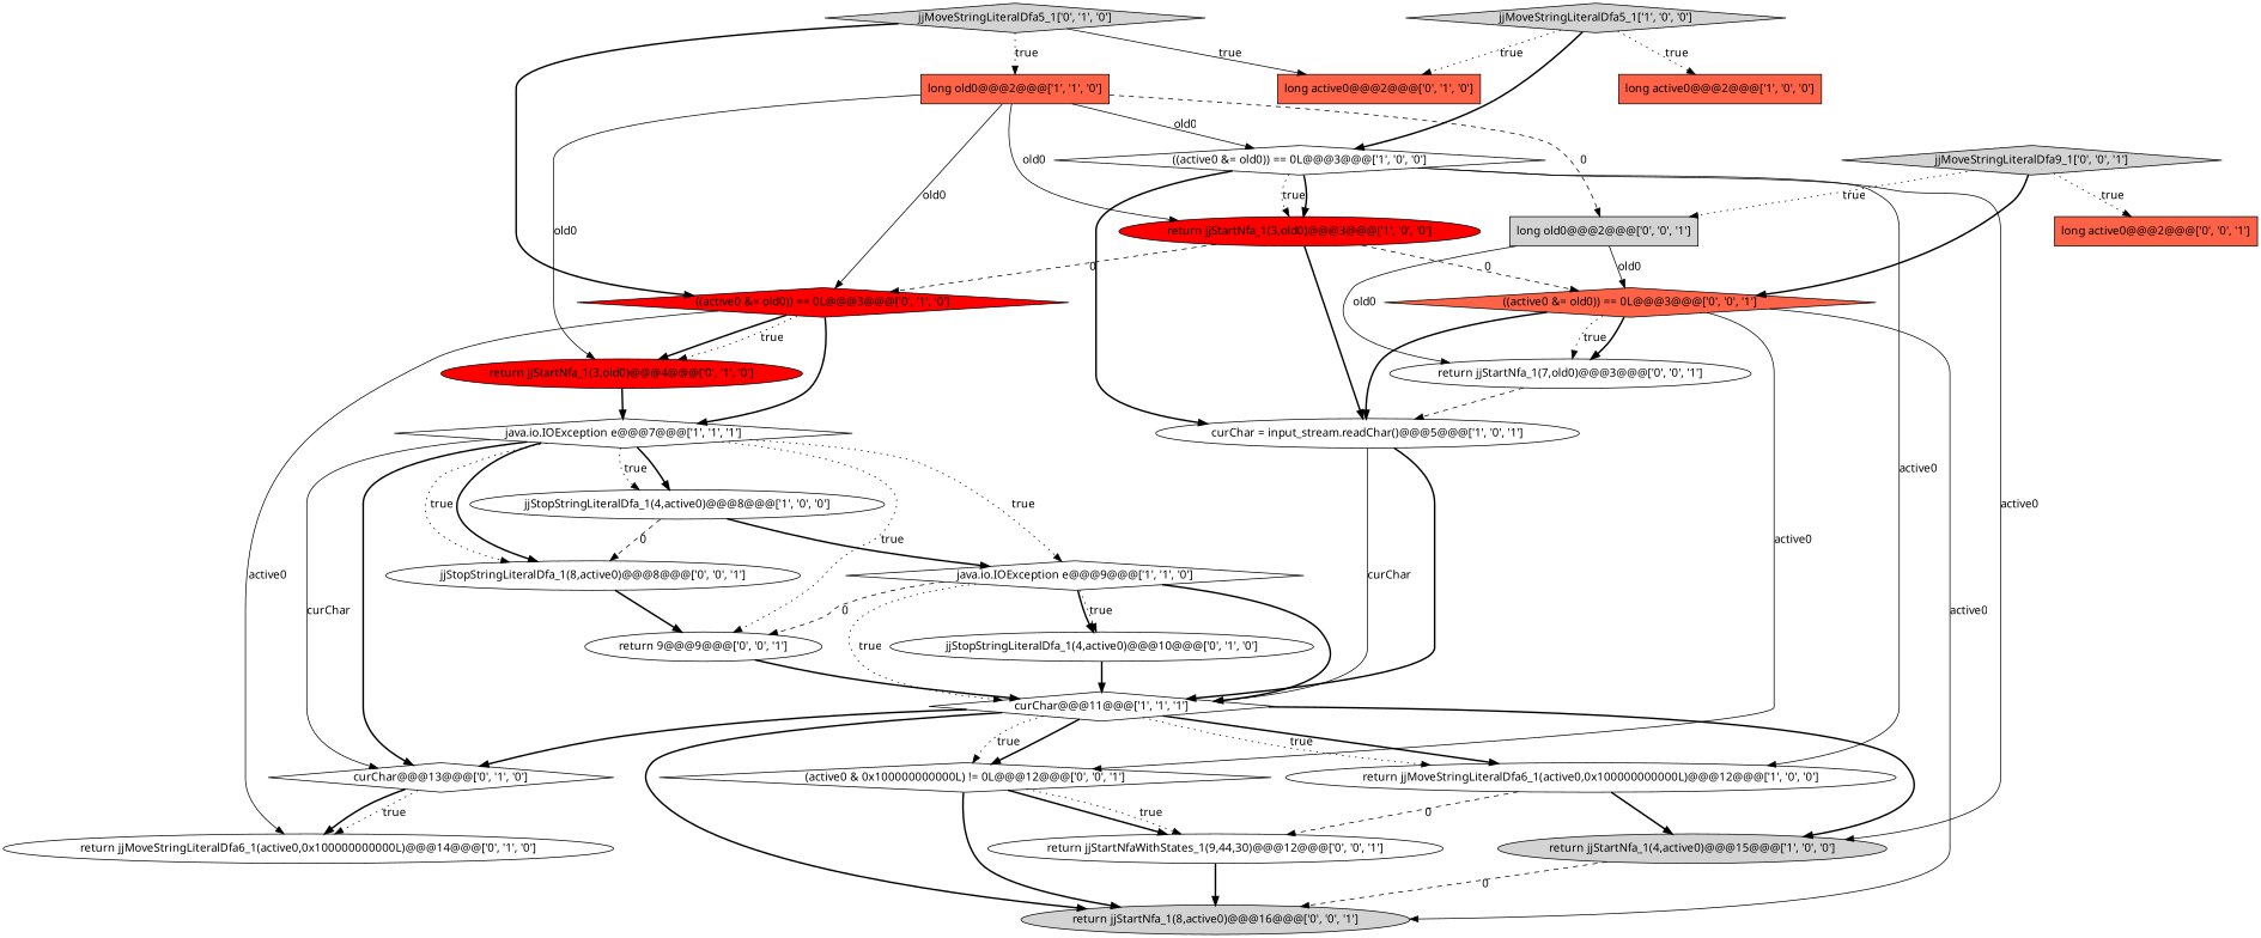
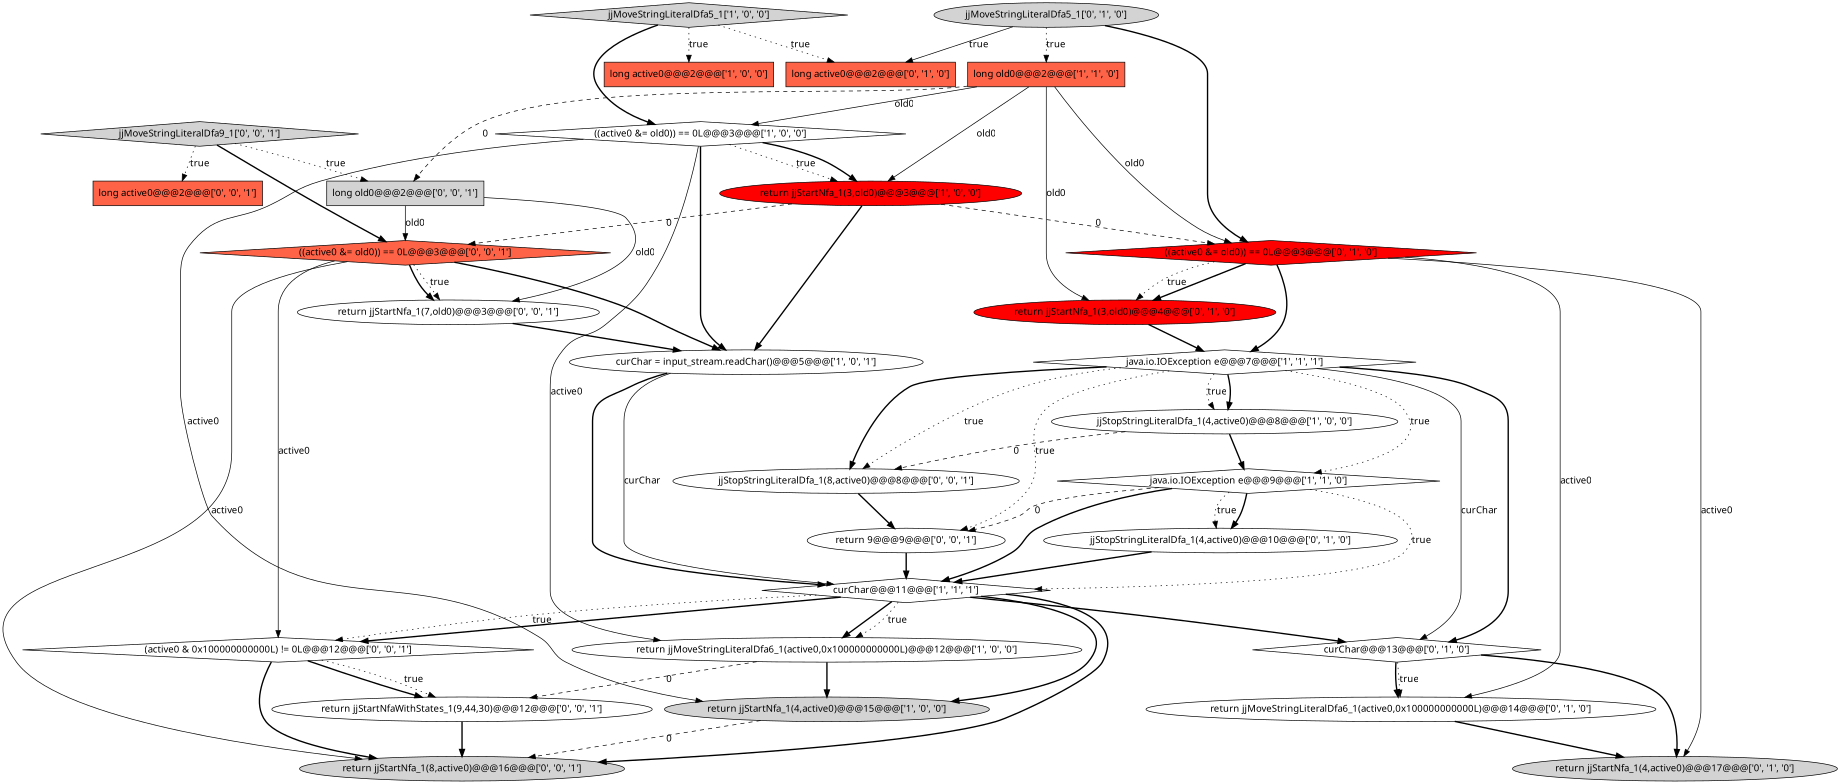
  digraph {
    fontname="Noto Sans"
    node [fillcolor=white fontname="Noto Sans" shape=ellipse style=filled]
    edge [fontname="Noto Sans" style=bold]
    n1 [label="jjStopStringLiteralDfa_1(8,active0)@@@8@@@['0', '0', '1']"]
    n2 [label="return 9@@@9@@@['0', '0', '1']"]
    n3 [label="curChar@@@11@@@['1', '1', '1']" shape=diamond]
    n4 [fillcolor=red label="return jjStartNfa_1(3,old0)@@@4@@@['0', '1', '0']"]
    n5 [label="java.io.IOException e@@@7@@@['1', '1', '1']" shape=diamond]
    n6 [label="java.io.IOException e@@@9@@@['1', '1', '0']" shape=diamond]
    n7 [label="jjStopStringLiteralDfa_1(4,active0)@@@8@@@['1', '0', '0']"]
    n8 [label="curChar@@@13@@@['0', '1', '0']" shape=diamond]
    n9 [label="return jjStartNfa_1(7,old0)@@@3@@@['0', '0', '1']"]
    n10 [label="curChar = input_stream.readChar()@@@5@@@['1', '0', '1']"]
    n11 [fillcolor=tomato label="long old0@@@2@@@['1', '1', '0']" shape=box]
    n12 [fillcolor=red label="((active0 &= old0)) == 0L@@@3@@@['0', '1', '0']" shape=diamond]
    n13 [fillcolor=red label="return jjStartNfa_1(3,old0)@@@3@@@['1', '0', '0']"]
    n14 [label="((active0 &= old0)) == 0L@@@3@@@['1', '0', '0']" shape=diamond]
    n15 [fillcolor=lightgray label="long old0@@@2@@@['0', '0', '1']" shape=box]
+   n16 [fillcolor=lightgray label="return jjStartNfa_1(4,active0)@@@17@@@['0', '1', '0']"]
    n17 [label="return jjMoveStringLiteralDfa6_1(active0,0x100000000000L)@@@14@@@['0', '1', '0']"]
    n18 [fillcolor=tomato label="((active0 &= old0)) == 0L@@@3@@@['0', '0', '1']" shape=diamond]
    n19 [fillcolor=lightgray label="return jjStartNfa_1(4,active0)@@@15@@@['1', '0', '0']"]
    n20 [label="return jjMoveStringLiteralDfa6_1(active0,0x100000000000L)@@@12@@@['1', '0', '0']"]
    n21 [fillcolor=lightgray label="return jjStartNfa_1(8,active0)@@@16@@@['0', '0', '1']"]
    n22 [fillcolor=tomato label="long active0@@@2@@@['0', '0', '1']" shape=box]
    n23 [label="jjStopStringLiteralDfa_1(4,active0)@@@10@@@['0', '1', '0']"]
    n24 [label="(active0 & 0x100000000000L) != 0L@@@12@@@['0', '0', '1']" shape=diamond]
    n25 [fillcolor=tomato label="long active0@@@2@@@['0', '1', '0']" shape=box]
    n26 [fillcolor=tomato label="long active0@@@2@@@['1', '0', '0']" shape=box]
    n27 [label="return jjStartNfaWithStates_1(9,44,30)@@@12@@@['0', '0', '1']"]
-   n28 [fillcolor=lightgray label="jjMoveStringLiteralDfa5_1['0', '1', '0']" shape=diamond]
+   n28 [fillcolor=lightgray label="jjMoveStringLiteralDfa5_1['0', '1', '0']"]
    n29 [fillcolor=lightgray label="jjMoveStringLiteralDfa9_1['0', '0', '1']" shape=diamond]
    n30 [fillcolor=lightgray label="jjMoveStringLiteralDfa5_1['1', '0', '0']" shape=diamond]
    n1 -> n2
    n2 -> n3
    n3 -> n8
    n3 -> n19
    n3 -> n20
    n3 -> n20 [label=true style=dotted]
    n3 -> n21
    n3 -> n24
    n3 -> n24 [label=true style=dotted]
    n4 -> n5
    n5 -> n1
    n5 -> n1 [label=true style=dotted]
    n5 -> n2 [label=true style=dotted]
    n5 -> n6 [label=true style=dotted]
    n5 -> n7
    n5 -> n7 [label=true style=dotted]
    n5 -> n8
    n5 -> n8 [label=curChar style=solid]
    n6 -> n2 [label=0 style=dashed]
    n6 -> n3 [label=true style=dotted]
    n6 -> n3
    n6 -> n23
    n6 -> n23 [label=true style=dotted]
    n7 -> n1 [label=0 style=dashed]
    n7 -> n6
+   n8 -> n16
    n8 -> n17 [label=true style=dotted]
    n8 -> n17
-   n9 -> n10 [style=dashed]
+   n9 -> n10
    n10 -> n3 [label=curChar style=solid]
    n10 -> n3
    n11 -> n4 [label=old0 style=solid]
    n11 -> n12 [label=old0 style=solid]
    n11 -> n13 [label=old0 style=solid]
    n11 -> n14 [label=old0 style=solid]
    n11 -> n15 [label=0 style=dashed]
    n12 -> n4
    n12 -> n4 [label=true style=dotted]
    n12 -> n5
+   n12 -> n16 [label=active0 style=solid]
    n12 -> n17 [label=active0 style=solid]
    n13 -> n10
    n13 -> n12 [label=0 style=dashed]
    n13 -> n18 [label=0 style=dashed]
    n14 -> n10
    n14 -> n13 [label=true style=dotted]
    n14 -> n13
    n14 -> n19 [label=active0 style=solid]
    n14 -> n20 [label=active0 style=solid]
    n15 -> n9 [label=old0 style=solid]
    n15 -> n18 [label=old0 style=solid]
+   n17 -> n16
    n18 -> n9 [label=true style=dotted]
    n18 -> n9
    n18 -> n10
    n18 -> n21 [label=active0 style=solid]
    n18 -> n24 [label=active0 style=solid]
    n19 -> n21 [label=0 style=dashed]
    n20 -> n19
    n20 -> n27 [label=0 style=dashed]
    n23 -> n3
    n24 -> n21
    n24 -> n27
    n24 -> n27 [label=true style=dotted]
    n27 -> n21
    n28 -> n11 [label=true style=dotted]
    n28 -> n12
    n28 -> n25 [label=true style=solid]
    n29 -> n15 [label=true style=dotted]
    n29 -> n18
    n29 -> n22 [label=true style=dotted]
    n30 -> n14
    n30 -> n25 [label=true style=dotted]
    n30 -> n26 [label=true style=dotted]
  }
